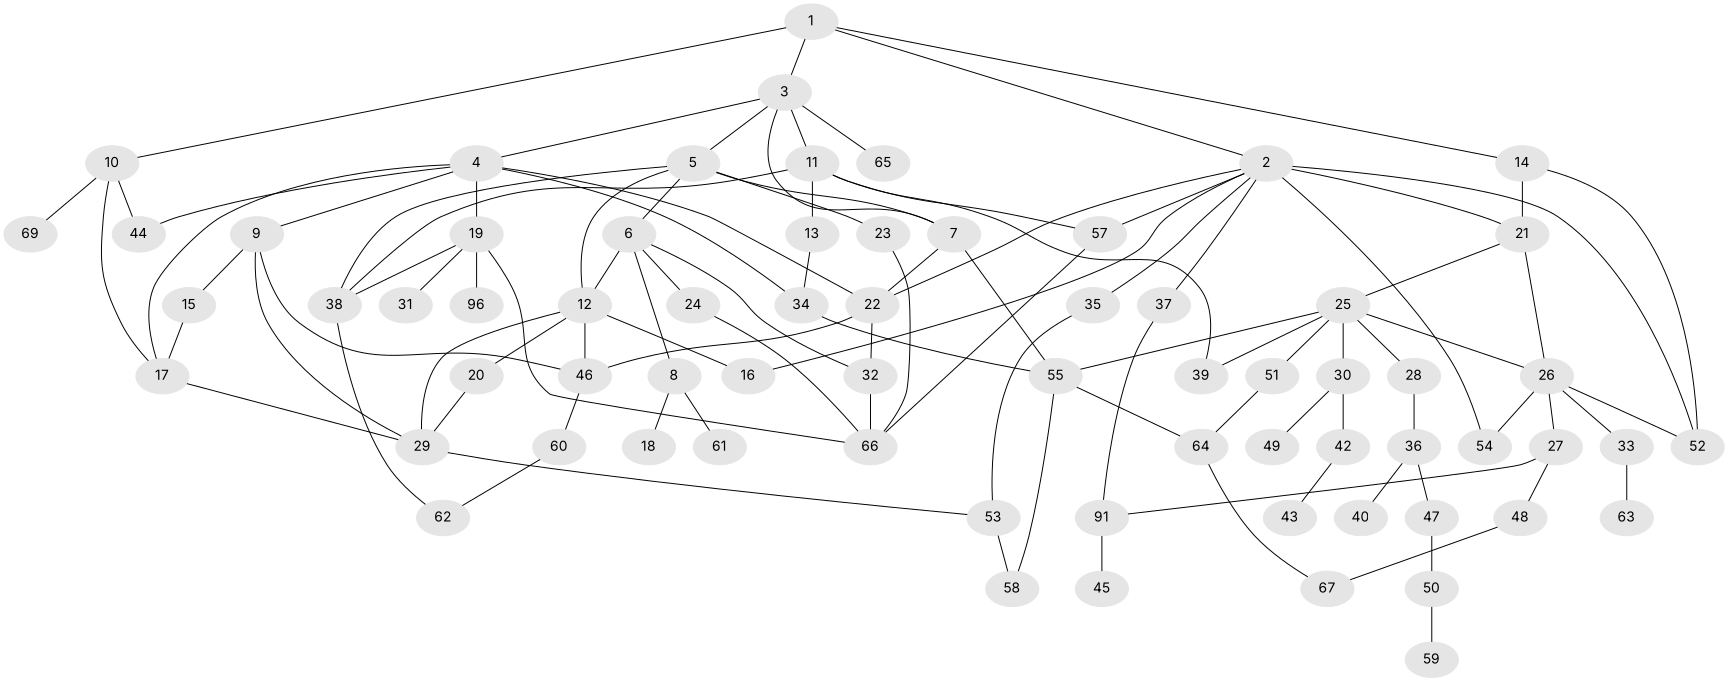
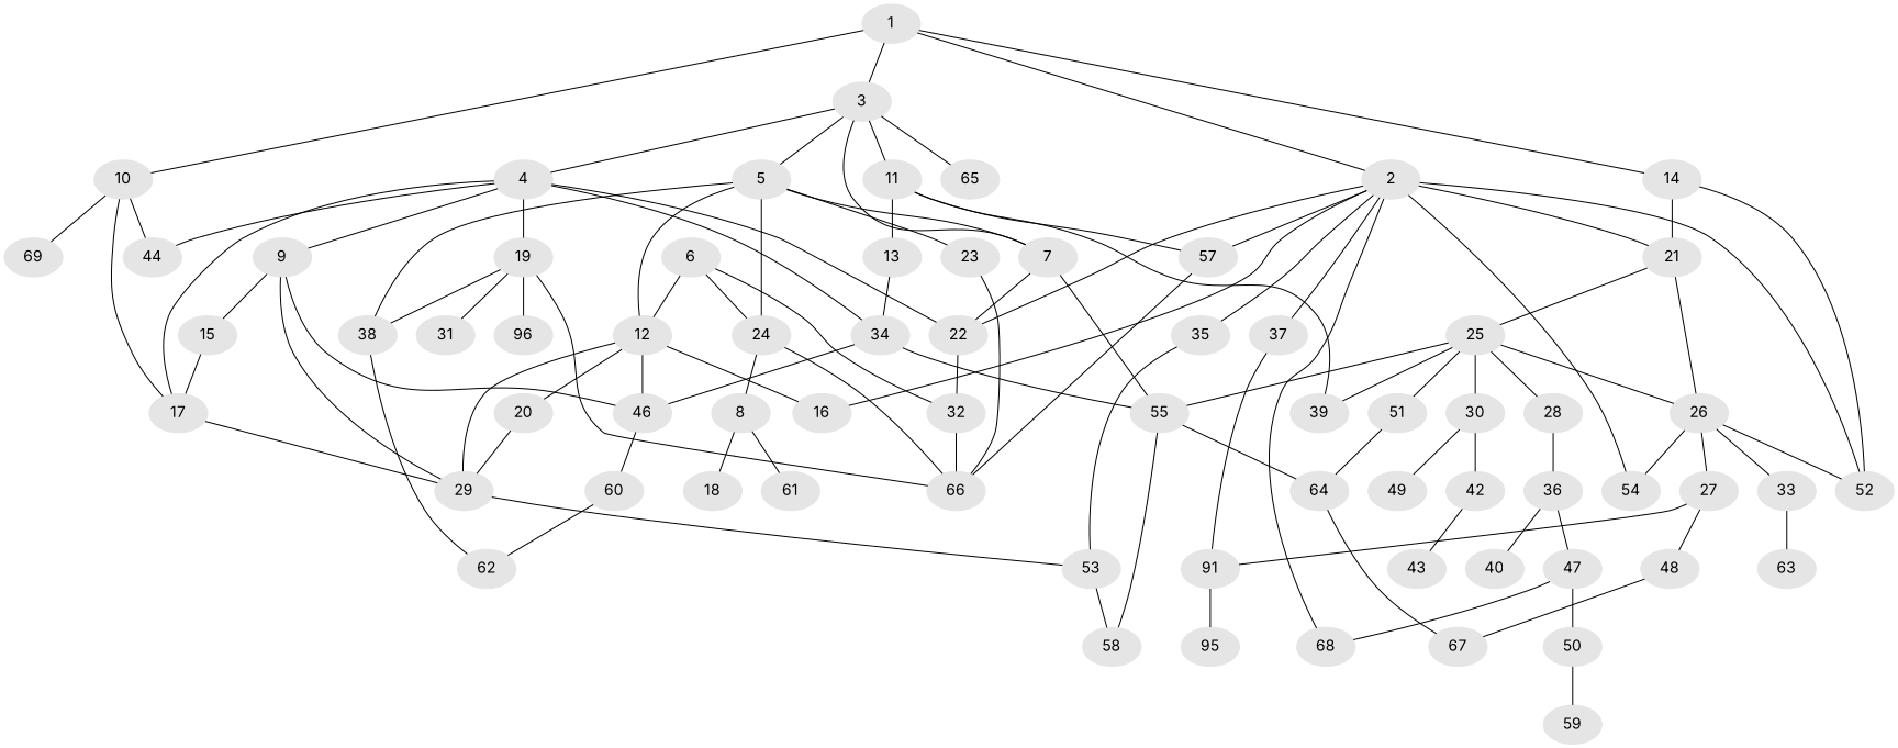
  graph {
    fontname=Inter
    node [color=gray90 fontname=Inter style=filled]
    edge [fontname=Inter weight=1.0]
    1
    2
    3
    10
    14
    16
    21
    22
    35
    37
    52
    54
    57
+   68
    4
    5
    7
    11
    65
    17
    44
    69
    25
    26
    32
    46
    53
    n28 [label=91]
    66
    9
    19
    34
    6
    12
    23
    38
    55
    13
    39
    15
    29
    31
    n43 [label=96]
    8
    24
    20
    62
    18
    61
    64
    58
    60
    28
    30
    51
    27
    33
    36
    42
    49
    48
    63
-   45
+   45 [label=95]
    67
    40
    47
    43
    50
    59
    1 -- 2
    1 -- 3
    1 -- 10
    1 -- 14
    2 -- 16
    2 -- 21 [weight=2.0]
    2 -- 22
    2 -- 35
    2 -- 37
    2 -- 52 [weight=3.0]
    2 -- 54
    2 -- 57
+   2 -- 68
    3 -- 4
    3 -- 5
    3 -- 7
    3 -- 11
    3 -- 65
    10 -- 17
    10 -- 44
    10 -- 69
    14 -- 21 [weight=2.0]
    14 -- 52
    21 -- 25
    21 -- 26
    22 -- 32
-   22 -- 46
+   34 -- 46
    35 -- 53
    37 -- n28
    57 -- 66
    4 -- 22
    4 -- 17
    4 -- 44
    4 -- 9
    4 -- 19
    4 -- 34
    5 -- 7
-   5 -- 6
+   5 -- 24
    5 -- 12
    5 -- 23 [weight=2.0]
    5 -- 38
    7 -- 22
    7 -- 55 [weight=3.0]
    11 -- 57
-   11 -- 38
    11 -- 13 [weight=3.0]
    11 -- 39
    17 -- 29
    25 -- 26
    25 -- 55
    25 -- 39
    25 -- 28
    25 -- 30
    25 -- 51
    26 -- 52
    26 -- 54
    26 -- 27
    26 -- 33
    32 -- 66
    46 -- 60
    53 -- 58
    n28 -- 45
    9 -- 46
    9 -- 15
    9 -- 29
    19 -- 66
    19 -- 38
    19 -- 31
    19 -- n43 [weight=2.0]
    34 -- 55
    6 -- 32
    6 -- 12
-   6 -- 8
+   24 -- 8
    6 -- 24
    12 -- 16
    12 -- 46
    12 -- 29
    12 -- 20
    23 -- 66
    38 -- 62
    55 -- 64
    55 -- 58
    13 -- 34 [weight=2.0]
    15 -- 17
    29 -- 53
    8 -- 18
    8 -- 61
    24 -- 66
    20 -- 29
    64 -- 67
    60 -- 62
    28 -- 36 [weight=2.0]
    30 -- 42
    30 -- 49
    51 -- 64
    27 -- n28
    27 -- 48
    33 -- 63
    36 -- 40
    36 -- 47
    42 -- 43
    48 -- 67
+   47 -- 68
    47 -- 50
    50 -- 59
  }
